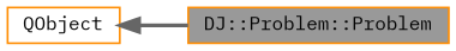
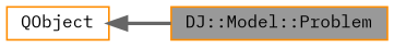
  digraph {
    rankdir=LR
    fontname="IBM Plex Mono"
    node [color=darkorange fontname="IBM Plex Mono" fontsize=10 shape=box style=filled]
-   n1 [fillcolor=grey60 fontcolor=black height=0.2 label="DJ::Problem::Problem" width=0.4]
+   n1 [fillcolor=grey60 fontcolor=black height=0.2 label="DJ::Model::Problem" width=0.4]
    n2 [fillcolor=white height=0.2 label=QObject width=0.4]
    n2 -> n1 [color=gray40 dir=back fontname="IBM Plex Mono" fontsize=10 labelfontname=Helvetica labelfontsize=10 style=bold]
  }
